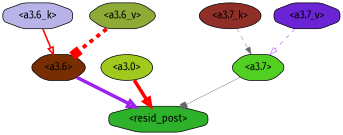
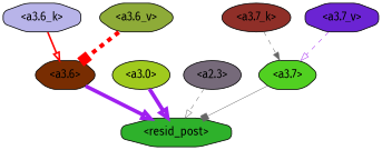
  strict digraph {
    fontname="Fira Sans"
    splines=true
    node [color=black fontname="Fira Sans" shape=hexagon style="filled, rounded"]
    edge [arrowhead=onormal color=gray40 fontname="Fira Sans" penwidth=0.6 style=bold]
    "<a3.7>" [fillcolor="#51d021"]
    "<resid_post>" [fillcolor="#2eb12b" shape=octagon]
    "<a3.6>" [fillcolor="#782d02"]
    "<a3.0>" [fillcolor="#a0ca1e" shape=ellipse]
+   "<a2.3>" [fillcolor="#766a7a" shape=ellipse]
    "<a3.7_k>" [fillcolor="#8f2f28" shape=ellipse]
    "<a3.6_k>" [fillcolor="#b8b4e9" shape=octagon]
    "<a3.7_v>" [fillcolor="#6b24d3" shape=octagon]
    "<a3.6_v>" [fillcolor="#8eab38"]
    "<a3.7>" -> "<resid_post>" [arrowhead=box]
    "<a3.6>" -> "<resid_post>" [color=purple penwidth=4.746312499046326]
-   "<a3.0>" -> "<resid_post>" [color=red penwidth=4.896343111991882]
+   "<a3.0>" -> "<resid_post>" [color=purple penwidth=4.896343111991882]
+   "<a2.3>" -> "<resid_post>" [style=dashed]
    "<a3.7_k>" -> "<a3.7>" [arrowhead=normal style=dashed]
    "<a3.6_k>" -> "<a3.6>" [color=red penwidth=2.13908451795578]
    "<a3.7_v>" -> "<a3.7>" [color=purple style=dashed]
    "<a3.6_v>" -> "<a3.6>" [arrowhead=box color=red penwidth=5.297133803367615 style=dashed]
  }
